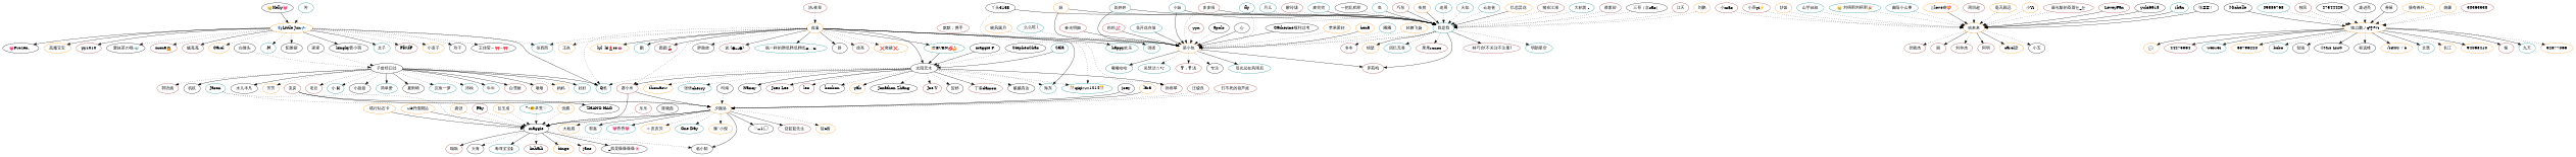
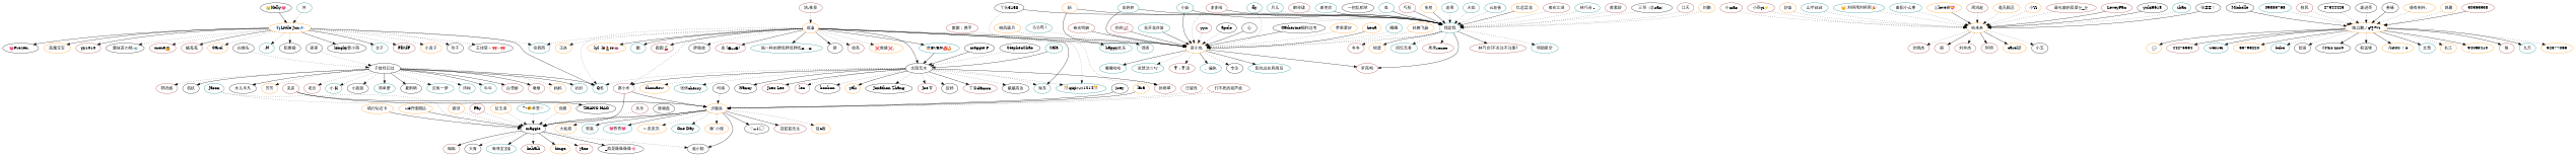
  strict digraph {
    node [color=brown]
    edge [style=dotted]
    "清.夜景"
    "俞瀛" [color=darkorange]
    "徐亮"
    "❌救赎❌。" [color=darkorange]
    "🎏EVEN💋🍰" [color=teal]
    "happy欢乐" [color=teal]
    "强强" [color=teal]
    "王炎" [color=darkorange]
    "太阳无水" [color=black]
    "孙雨翠"
    "lyl  ki💄ss👄" [color=darkorange]
    "鹏" [color=teal]
    "赛小米"
    "圆圆🍒"
    "胖脸娃" [color=black]
    "岚 (●––●)"
    "疯一样的胖纸胖纸胖纸≥﹏≤" [color=teal]
    "张西西" [color=teal]
    "Q爸" [color=teal]
    "海东" [color=teal]
    "🎊qiqiಠ౪ಠ1214🎊" [color=teal]
    "群" [color=black]
    "Joes Lee"
    leo
    bonbon [color=black]
    yak [color=darkorange]
    "Jonathon Zhang" [color=black]
    "Joe Y"
    "贺婷" [color=black]
    "丁淼damon"
    "贼贼高达" [color=black]
    thomasw [color=darkorange]
    "张倩cherry" [color=teal]
    Nancy [color=black]
    maggie [color=black]
    "夕颜洛" [color=darkorange]
    "菜小包" [color=darkorange]
    "花开花亦落" [color=teal]
    "罗苑鸣"
    "专注" [color=black]
    "阳光总在风雨后" [color=teal]
    "曦曦哈哈" [color=teal]
    "吴慧洁☆*♪" [color=teal]
    "T  . T 汤"
+   "。偏执" [color=teal]
    "临小陌" [color=black]
    linhaili
    bingo [color=darkorange]
    jane
    "_就是薇薇薇薇🌸" [color=black]
    "嗡嗡"
    "大海" [color=black]
    "海绵宝宝2" [color=teal]
    "♡+1💭" [color=black]
    "囧茹茹先生"
    "筱c酱" [color=darkorange]
    "大粗眉" [color=darkorange]
    "郭嘉" [color=teal]
    "💓香香💓" [color=teal]
    " 皮皮贝 " [color=darkorange]
    "One Day" [color=teal]
    "陳˙小傑" [color=darkorange]
    "刘鹏" [color=darkorange]
    "我是我" [color=teal]
    "林巧合(不关注不注册)"
    "明朗星空" [color=teal]
    "冬冬"
    "锦瑟" [color=darkorange]
    "回忆无香" [color=teal]
    "果果renee"
    "👑Kelly💓" [color=black]
    "👣Little Jun💤" [color=darkorange]
    "愛抹茶の喵🐳" [color=black]
    "mona🙇"
    "贼菟菟"
    "💓Frozen。" [color=black]
    ".N" [color=teal]
    "阳雅丽" [color=black]
    "kingky曹小萌" [color=black]
    "文子" [color=teal]
    "Ff枫fF"
    "小袁子" [color=darkorange]
    Carol [color=darkorange]
    "玲子" [color=black]
    "王佳莹～🎀～🎀" [color=black]
    "恶魔宝宝" [color=darkorange]
    yy1010
    "龚弢" [color=darkorange]
    "小mao"
    "哈来来" [color=darkorange]
    "伏晓杰"
    "丽"
    "刘仲杰"
    "阿明"
    "carol彦" [color=darkorange]
    "小五" [color=black]
    StephenShao [color=black]
    "圈圈" [color=teal]
    "家家" [color=black]
    "子曾经曰过" [color=black]
    "老豆"
    "小甜甜" [color=black]
    "简单爱" [color=teal]
    "夏雨晴" [color=black]
    "白雪丽"
    "沉鱼一梦" [color=teal]
    "沛秧" [color=teal]
    "牛牛" [color=teal]
    "墩墩"
    "妈妈" [color=darkorange]
    "好好" [color=teal]
    "郭语嫣"
    "杭杭" [color=black]
    "小 K" [color=teal]
    "水儿半凡" [color=black]
    "芳芳" [color=darkorange]
    "白馒头" [color=black]
    "流岚"
    "ZHANG HAO" [color=black]
    "小乖yi⚡️"
    "轻舞飞扬" [color=darkorange]
    Fay
    "月儿" [color=teal]
    "醉玲珑"
    "芳" [color=teal]
    "彭玉成" [color=darkorange]
    Michelle [color=black]
    "狼尛鹏ノç²º¹³¼" [color=darkorange]
    "💬" [color=darkorange]
    44275364
    weiwei [color=teal]
    n132 [color=darkorange label=68796220]
    bobo [color=teal]
    "智涵" [color=black]
    "Mrs Liu" [color=black]
    "程远锋" [color=black]
    "√мīSS ㄚò" [color=darkorange]
    "文慧" [color=teal]
    "长江" [color=darkorange]
    94068410 [color=darkorange]
    "银"
    "九天" [color=teal]
    32877066 [color=darkorange]
    "°•🐠卓昱♡" [color=teal]
    Sala [color=teal]
    "麦兜兜" [color=teal]
    "maggie F" [color=black]
    "炒饭" [color=darkorange]
    09885768 [color=teal]
    "牧民"
    "一把乱稻草" [color=black]
    "司南" [color=black]
    "默默；携手"
    "鱼" [color=teal]
    joey [color=black]
    "丫头3158" [color=black]
    "山芋叔叔" [color=teal]
    "👑 刘槟雨刘槟雨🎉" [color=teal]
    27344423 [color=black]
    "倪蝶" [color=darkorange]
    "巧彤"
    "庞进亮" [color=black]
    "善缘" [color=black]
    "晓风圆月" [color=darkorange]
    " 么么哒 " [color=teal]
    "娟" [color=darkorange]
    "偶有例外。" [color=darkorange]
    "乐乐"
    "依然" [color=darkorange]
    "姚馨" [color=darkorange]
    "陈晓磊" [color=black]
    "老周" [color=teal]
    "春光明媚"
    "首婷婷" [color=teal]
    30363338
    lara [color=darkorange]
    "火焰" [color=teal]
    "莉莉💒"
    "喵行钻石卡" [color=darkorange]
    "曲阳小么事" [color=teal]
    "ωǒ們偠開訫" [color=darkorange]
    "汪骏良"
    "🐰love睿💝" [color=darkorange]
    "小妹" [color=teal]
    "周润超"
    "毫无顾忌" [color=darkorange]
    Jason [color=teal]
    "云老爸" [color=teal]
    "打不死的葫芦娃"
    "小Yi" [color=darkorange]
    "忆恋昙花" [color=darkorange]
    "猪在江湖"
    "多多啦"
    yyn
    "最礼貌的双唇눈_눈"
    LeveyPan
    apolo [color=black]
    "心" [color=black]
-   "大粘荚 -" [color=teal]
+   "大粘荚 -" [color=teal label="林巧合 -"]
    yuki6618 [color=black]
    fly [color=teal]
    "蔡素碧"
    "三哥（念sào）" [color=black]
    zhan [color=teal]
    "江天"
    "张##！" [color=black]
    "Catherine顺利过考" [color=black]
    "苹果爱好" [color=darkorange]
    hena [color=darkorange]
    "清.夜景" -> "俞瀛"
    "俞瀛" -> "徐亮"
    "俞瀛" -> "❌救赎❌。"
    "俞瀛" -> "🎏EVEN💋🍰" [style=solid]
    "俞瀛" -> "happy欢乐" [style=solid]
    "俞瀛" -> "强强" [style=solid]
    "俞瀛" -> "王炎"
    "俞瀛" -> "太阳无水" [style=solid]
    "俞瀛" -> "孙雨翠"
    "俞瀛" -> "lyl  ki💄ss👄" [style=solid]
    "俞瀛" -> "鹏" [style=solid]
    "俞瀛" -> "赛小米"
    "俞瀛" -> "圆圆🍒" [style=solid]
    "俞瀛" -> "胖脸娃"
    "俞瀛" -> "岚 (●––●)" [style=solid]
    "俞瀛" -> "疯一样的胖纸胖纸胖纸≥﹏≤" [style=solid]
    "俞瀛" -> "张西西"
    "俞瀛" -> "Q爸"
    "俞瀛" -> "海东" [style=solid]
    "俞瀛" -> "🎊qiqiಠ౪ಠ1214🎊"
    "俞瀛" -> "群" [style=solid]
    "🎏EVEN💋🍰" -> "太阳无水" [style=solid]
    "太阳无水" -> "孙雨翠" [style=solid]
    "太阳无水" -> "赛小米" [style=solid]
    "太阳无水" -> "Q爸"
    "太阳无水" -> "海东"
    "太阳无水" -> "🎊qiqiಠ౪ಠ1214🎊"
    "太阳无水" -> "Joes Lee" [style=solid]
    "太阳无水" -> leo
    "太阳无水" -> bonbon
    "太阳无水" -> yak [style=solid]
    "太阳无水" -> "Jonathon Zhang"
    "太阳无水" -> "Joe Y"
    "太阳无水" -> "贺婷"
    "太阳无水" -> "丁淼damon" [style=solid]
    "太阳无水" -> "贼贼高达"
    "太阳无水" -> thomasw
    "太阳无水" -> "张倩cherry"
    "太阳无水" -> Nancy [style=solid]
    "赛小米" -> maggie [style=solid]
    "赛小米" -> "夕颜洛" [style=solid]
    maggie -> "临小陌"
    maggie -> linhaili
    maggie -> bingo [style=solid]
    maggie -> jane
    maggie -> "_就是薇薇薇薇🌸" [style=solid]
    maggie -> "嗡嗡" [style=solid]
    maggie -> "大海"
    maggie -> "海绵宝宝2" [style=solid]
    "夕颜洛" -> maggie [style=solid]
    "夕颜洛" -> "临小陌" [style=solid]
    "夕颜洛" -> "♡+1💭" [style=solid]
    "夕颜洛" -> "囧茹茹先生" [style=solid]
    "夕颜洛" -> "筱c酱"
    "夕颜洛" -> "大粗眉"
    "夕颜洛" -> "郭嘉" [style=solid]
    "夕颜洛" -> "💓香香💓" [style=solid]
    "夕颜洛" -> " 皮皮贝 "
    "夕颜洛" -> "One Day"
    "夕颜洛" -> "陳˙小傑"
    "菜小包" -> "罗苑鸣" [style=solid]
    "菜小包" -> "专注"
    "菜小包" -> "阳光总在风雨后" [style=solid]
    "菜小包" -> "曦曦哈哈" [style=solid]
    "菜小包" -> "吴慧洁☆*♪"
    "菜小包" -> "T  . T 汤"
+   "菜小包" -> "。偏执" [style=solid]
    "花开花亦落" -> "菜小包" [style=solid]
    "刘鹏" -> "我是我"
    "我是我" -> "菜小包"
    "我是我" -> "罗苑鸣" [style=solid]
    "我是我" -> "林巧合(不关注不注册)" [style=solid]
    "我是我" -> "明朗星空"
    "我是我" -> "冬冬"
    "我是我" -> "锦瑟" [style=solid]
    "我是我" -> "回忆无香"
    "我是我" -> "果果renee"
    "👑Kelly💓" -> "👣Little Jun💤" [style=solid]
    "👣Little Jun💤" -> "张西西"
    "👣Little Jun💤" -> "Q爸" [style=solid]
    "👣Little Jun💤" -> "愛抹茶の喵🐳"
    "👣Little Jun💤" -> "mona🙇"
    "👣Little Jun💤" -> "贼菟菟" [style=solid]
    "👣Little Jun💤" -> "💓Frozen。" [style=solid]
    "👣Little Jun💤" -> ".N"
    "👣Little Jun💤" -> "阳雅丽"
    "👣Little Jun💤" -> "kingky曹小萌" [style=solid]
    "👣Little Jun💤" -> "文子" [style=solid]
    "👣Little Jun💤" -> "Ff枫fF"
    "👣Little Jun💤" -> "小袁子"
    "👣Little Jun💤" -> Carol
    "👣Little Jun💤" -> "玲子"
    "👣Little Jun💤" -> "王佳莹～🎀～🎀"
    "👣Little Jun💤" -> "恶魔宝宝" [style=solid]
    "👣Little Jun💤" -> yy1010 [style=solid]
    "龚弢" -> maggie
    "小mao" -> "哈来来"
    "哈来来" -> "伏晓杰"
    "哈来来" -> "丽" [style=solid]
    "哈来来" -> "刘仲杰"
    "哈来来" -> "阿明" [style=solid]
    "哈来来" -> "carol彦" [style=solid]
    "哈来来" -> "小五"
    StephenShao -> "太阳无水"
    "圈圈" -> "菜小包"
    "家家" -> "子曾经曰过"
    "子曾经曰过" -> "Q爸" [style=solid]
    "子曾经曰过" -> "老豆"
    "子曾经曰过" -> "小甜甜"
    "子曾经曰过" -> "简单爱" [style=solid]
    "子曾经曰过" -> "夏雨晴" [style=solid]
    "子曾经曰过" -> "白雪丽" [style=solid]
    "子曾经曰过" -> "沉鱼一梦"
    "子曾经曰过" -> "沛秧"
    "子曾经曰过" -> "牛牛" [style=solid]
    "子曾经曰过" -> "墩墩" [style=solid]
    "子曾经曰过" -> "妈妈"
    "子曾经曰过" -> "好好" [style=solid]
    "子曾经曰过" -> "郭语嫣"
    "子曾经曰过" -> "杭杭" [style=solid]
    "子曾经曰过" -> "小 K"
    "子曾经曰过" -> "水儿半凡" [style=solid]
    "子曾经曰过" -> "芳芳"
    "白馒头" -> "子曾经曰过"
    "流岚" -> "夕颜洛" [style=solid]
    "流岚" -> "ZHANG HAO" [style=solid]
    "小乖yi⚡️" -> "哈来来"
    "轻舞飞扬" -> "菜小包"
    Fay -> maggie
    "月儿" -> "我是我"
    "醉玲珑" -> "我是我"
    "芳" -> "👣Little Jun💤"
    "彭玉成" -> maggie
    Michelle -> "狼尛鹏ノç²º¹³¼" [style=solid]
    "狼尛鹏ノç²º¹³¼" -> "💬" [style=solid]
    "狼尛鹏ノç²º¹³¼" -> 44275364 [style=solid]
    "狼尛鹏ノç²º¹³¼" -> weiwei [style=solid]
    "狼尛鹏ノç²º¹³¼" -> n132 [style=solid]
    "狼尛鹏ノç²º¹³¼" -> bobo
    "狼尛鹏ノç²º¹³¼" -> "智涵"
    "狼尛鹏ノç²º¹³¼" -> "Mrs Liu" [style=solid]
    "狼尛鹏ノç²º¹³¼" -> "程远锋"
    "狼尛鹏ノç²º¹³¼" -> "√мīSS ㄚò" [style=solid]
    "狼尛鹏ノç²º¹³¼" -> "文慧" [style=solid]
    "狼尛鹏ノç²º¹³¼" -> "长江"
    "狼尛鹏ノç²º¹³¼" -> 94068410 [style=solid]
    "狼尛鹏ノç²º¹³¼" -> "银" [style=solid]
    "狼尛鹏ノç²º¹³¼" -> "九天" [style=solid]
    "狼尛鹏ノç²º¹³¼" -> 32877066
    "°•🐠卓昱♡" -> maggie
    Sala -> "太阳无水" [style=solid]
    "麦兜兜" -> "我是我" [style=solid]
    "maggie F" -> "太阳无水" [style=solid]
    "炒饭" -> "哈来来"
    09885768 -> "狼尛鹏ノç²º¹³¼"
    "牧民" -> "狼尛鹏ノç²º¹³¼"
    "一把乱稻草" -> "我是我"
    "司南" -> "夕颜洛"
    "默默；携手" -> "菜小包"
    "鱼" -> "我是我" [style=solid]
    joey -> "夕颜洛" [style=solid]
    "丫头3158" -> "菜小包"
    "丫头3158" -> "我是我" [style=solid]
    "山芋叔叔" -> "哈来来"
    "👑 刘槟雨刘槟雨🎉" -> "哈来来"
    27344423 -> "狼尛鹏ノç²º¹³¼"
    "倪蝶" -> maggie
    "巧彤" -> "我是我" [style=solid]
    "庞进亮" -> "狼尛鹏ノç²º¹³¼"
    "善缘" -> "狼尛鹏ノç²º¹³¼" [style=solid]
    "晓风圆月" -> "菜小包"
    " 么么哒 " -> "菜小包"
    "娟" -> "菜小包" [style=solid]
    "娟" -> "我是我" [style=solid]
    "偶有例外。" -> "狼尛鹏ノç²º¹³¼"
    "乐乐" -> maggie
    "依然" -> "我是我" [style=solid]
    "姚馨" -> "狼尛鹏ノç²º¹³¼"
    "陈晓磊" -> maggie
    "老周" -> "我是我"
    "春光明媚" -> "菜小包" [style=solid]
    "首婷婷" -> "菜小包" [style=solid]
    "首婷婷" -> "我是我" [style=solid]
-   30363338 -> "狼尛鹏ノç²º¹³¼"
+   30363338 -> "狼尛鹏ノç²º¹³¼" [style=solid]
    lara -> "夕颜洛" [style=solid]
    "火焰" -> "我是我"
    "莉莉💒" -> "菜小包" [style=solid]
    "喵行钻石卡" -> maggie [style=solid]
    "曲阳小么事" -> "哈来来"
    "ωǒ們偠開訫" -> maggie [style=solid]
    "汪骏良" -> "夕颜洛"
    "🐰love睿💝" -> "哈来来" [style=solid]
    "小妹" -> "菜小包" [style=solid]
    "小妹" -> "我是我" [style=solid]
    "周润超" -> "哈来来"
    "毫无顾忌" -> "哈来来"
    Jason -> maggie
    Jason -> "夕颜洛"
    "云老爸" -> "我是我"
    "打不死的葫芦娃" -> "夕颜洛"
    "小Yi" -> "哈来来"
    "忆恋昙花" -> "我是我" [style=solid]
    "猪在江湖" -> "我是我"
    "多多啦" -> "菜小包"
    "多多啦" -> "我是我" [style=solid]
    yyn -> "菜小包"
    "最礼貌的双唇눈_눈" -> "哈来来"
    LeveyPan -> "哈来来" [style=solid]
    apolo -> "菜小包"
    "心" -> "菜小包" [style=solid]
    "大粘荚 -" -> "我是我"
    yuki6618 -> "哈来来" [style=solid]
    fly -> "菜小包"
    fly -> "我是我"
    "蔡素碧" -> "我是我"
    "三哥（念sào）" -> "我是我"
-   zhan -> "哈来来" [style=solid]
+   zhan -> "哈来来"
    "江天" -> "我是我"
    "张##！" -> "哈来来" [style=solid]
    "Catherine顺利过考" -> "菜小包" [style=solid]
    "苹果爱好" -> "菜小包"
    hena -> "菜小包" [style=solid]
  }
